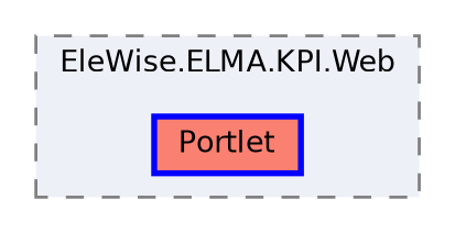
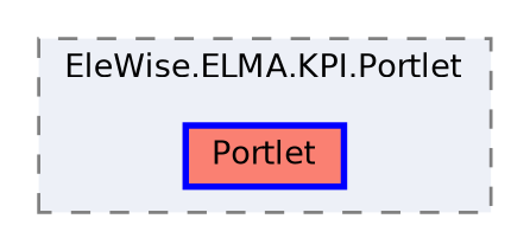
  digraph {
    compound=true
    n1 [color=blue fillcolor=salmon fontname=Helvetica fontsize=10 height=0.2 label=Portlet shape=box style="filled,bold" width=0.4]
    subgraph cluster_1 {
      bgcolor="#edf0f7"
      fontname=Helvetica
      fontsize=10
-     label="EleWise.ELMA.KPI.Web"
+     label="EleWise.ELMA.KPI.Portlet"
      pencolor=grey50
      style="filled,dashed"
      n1
    }
  }
